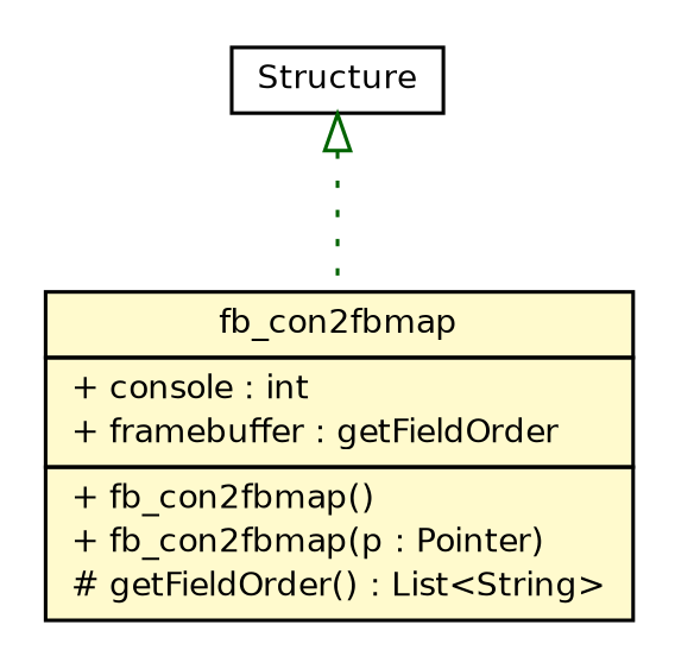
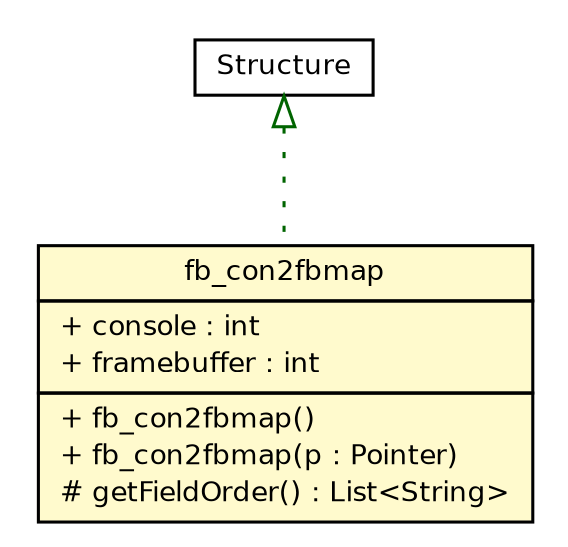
  digraph {
    nodesep=0.25
    ranksep=0.5
    node [fontcolor=black fontname=Helvetica fontsize=9.0 shape=plaintext]
-   n1 [label=<<table title="ev3dev.utils.io.NativeFramebuffer.fb_con2fbmap" border="0" cellborder="1" cellspacing="0" cellpadding="2" port="p" bgcolor="lemonChiffon" href="./NativeFramebuffer.fb_con2fbmap.html"> 		<tr><td><table border="0" cellspacing="0" cellpadding="1"> <tr><td align="center" balign="center"> fb_con2fbmap </td></tr> 		</table></td></tr> 		<tr><td><table border="0" cellspacing="0" cellpadding="1"> <tr><td align="left" balign="left"> + console : int </td></tr> <tr><td align="left" balign="left"> + framebuffer : getFieldOrder </td></tr> 		</table></td></tr> 		<tr><td><table border="0" cellspacing="0" cellpadding="1"> <tr><td align="left" balign="left"> + fb_con2fbmap() </td></tr> <tr><td align="left" balign="left"> + fb_con2fbmap(p : Pointer) </td></tr> <tr><td align="left" balign="left"> # getFieldOrder() : List&lt;String&gt; </td></tr> 		</table></td></tr> 		</table>>]
+   n1 [label=<<table title="ev3dev.utils.io.NativeFramebuffer.fb_con2fbmap" border="0" cellborder="1" cellspacing="0" cellpadding="2" port="p" bgcolor="lemonChiffon" href="./NativeFramebuffer.fb_con2fbmap.html"> 		<tr><td><table border="0" cellspacing="0" cellpadding="1"> <tr><td align="center" balign="center"> fb_con2fbmap </td></tr> 		</table></td></tr> 		<tr><td><table border="0" cellspacing="0" cellpadding="1"> <tr><td align="left" balign="left"> + console : int </td></tr> <tr><td align="left" balign="left"> + framebuffer : int </td></tr> 		</table></td></tr> 		<tr><td><table border="0" cellspacing="0" cellpadding="1"> <tr><td align="left" balign="left"> + fb_con2fbmap() </td></tr> <tr><td align="left" balign="left"> + fb_con2fbmap(p : Pointer) </td></tr> <tr><td align="left" balign="left"> # getFieldOrder() : List&lt;String&gt; </td></tr> 		</table></td></tr> 		</table>>]
    n2 [label=<<table title="Structure" border="0" cellborder="1" cellspacing="0" cellpadding="2" port="p" href="http://java.sun.com/j2se/1.4.2/docs/api//Structure.html"> 		<tr><td><table border="0" cellspacing="0" cellpadding="1"> <tr><td align="center" balign="center"> Structure </td></tr> 		</table></td></tr> 		</table>>]
    n2 -> n1 [arrowtail=empty dir=back fontname=Helvetica fontsize=10 headport=p labelfontname=Helvetica labelfontsize=10 tailport=p color=darkgreen style=dotted]
  }
